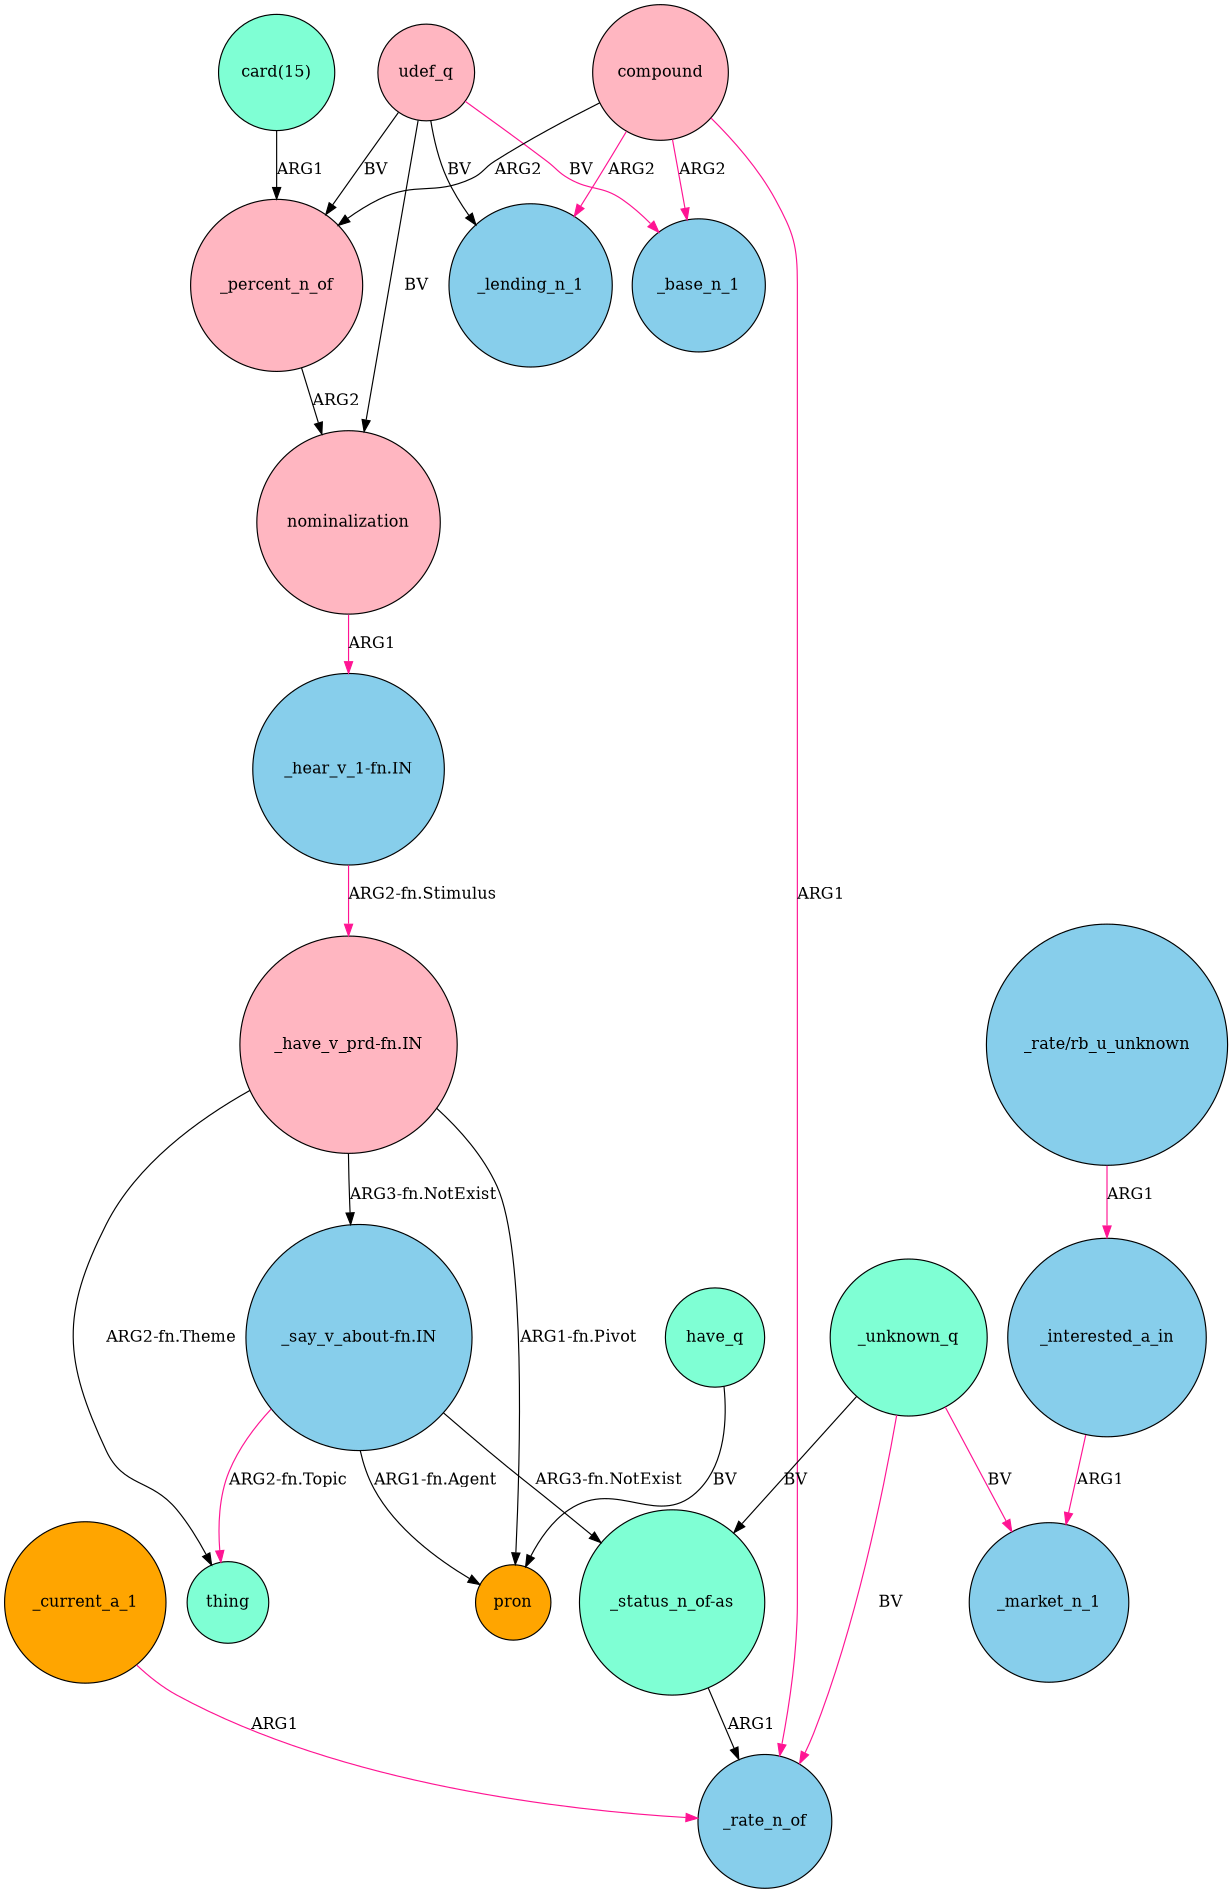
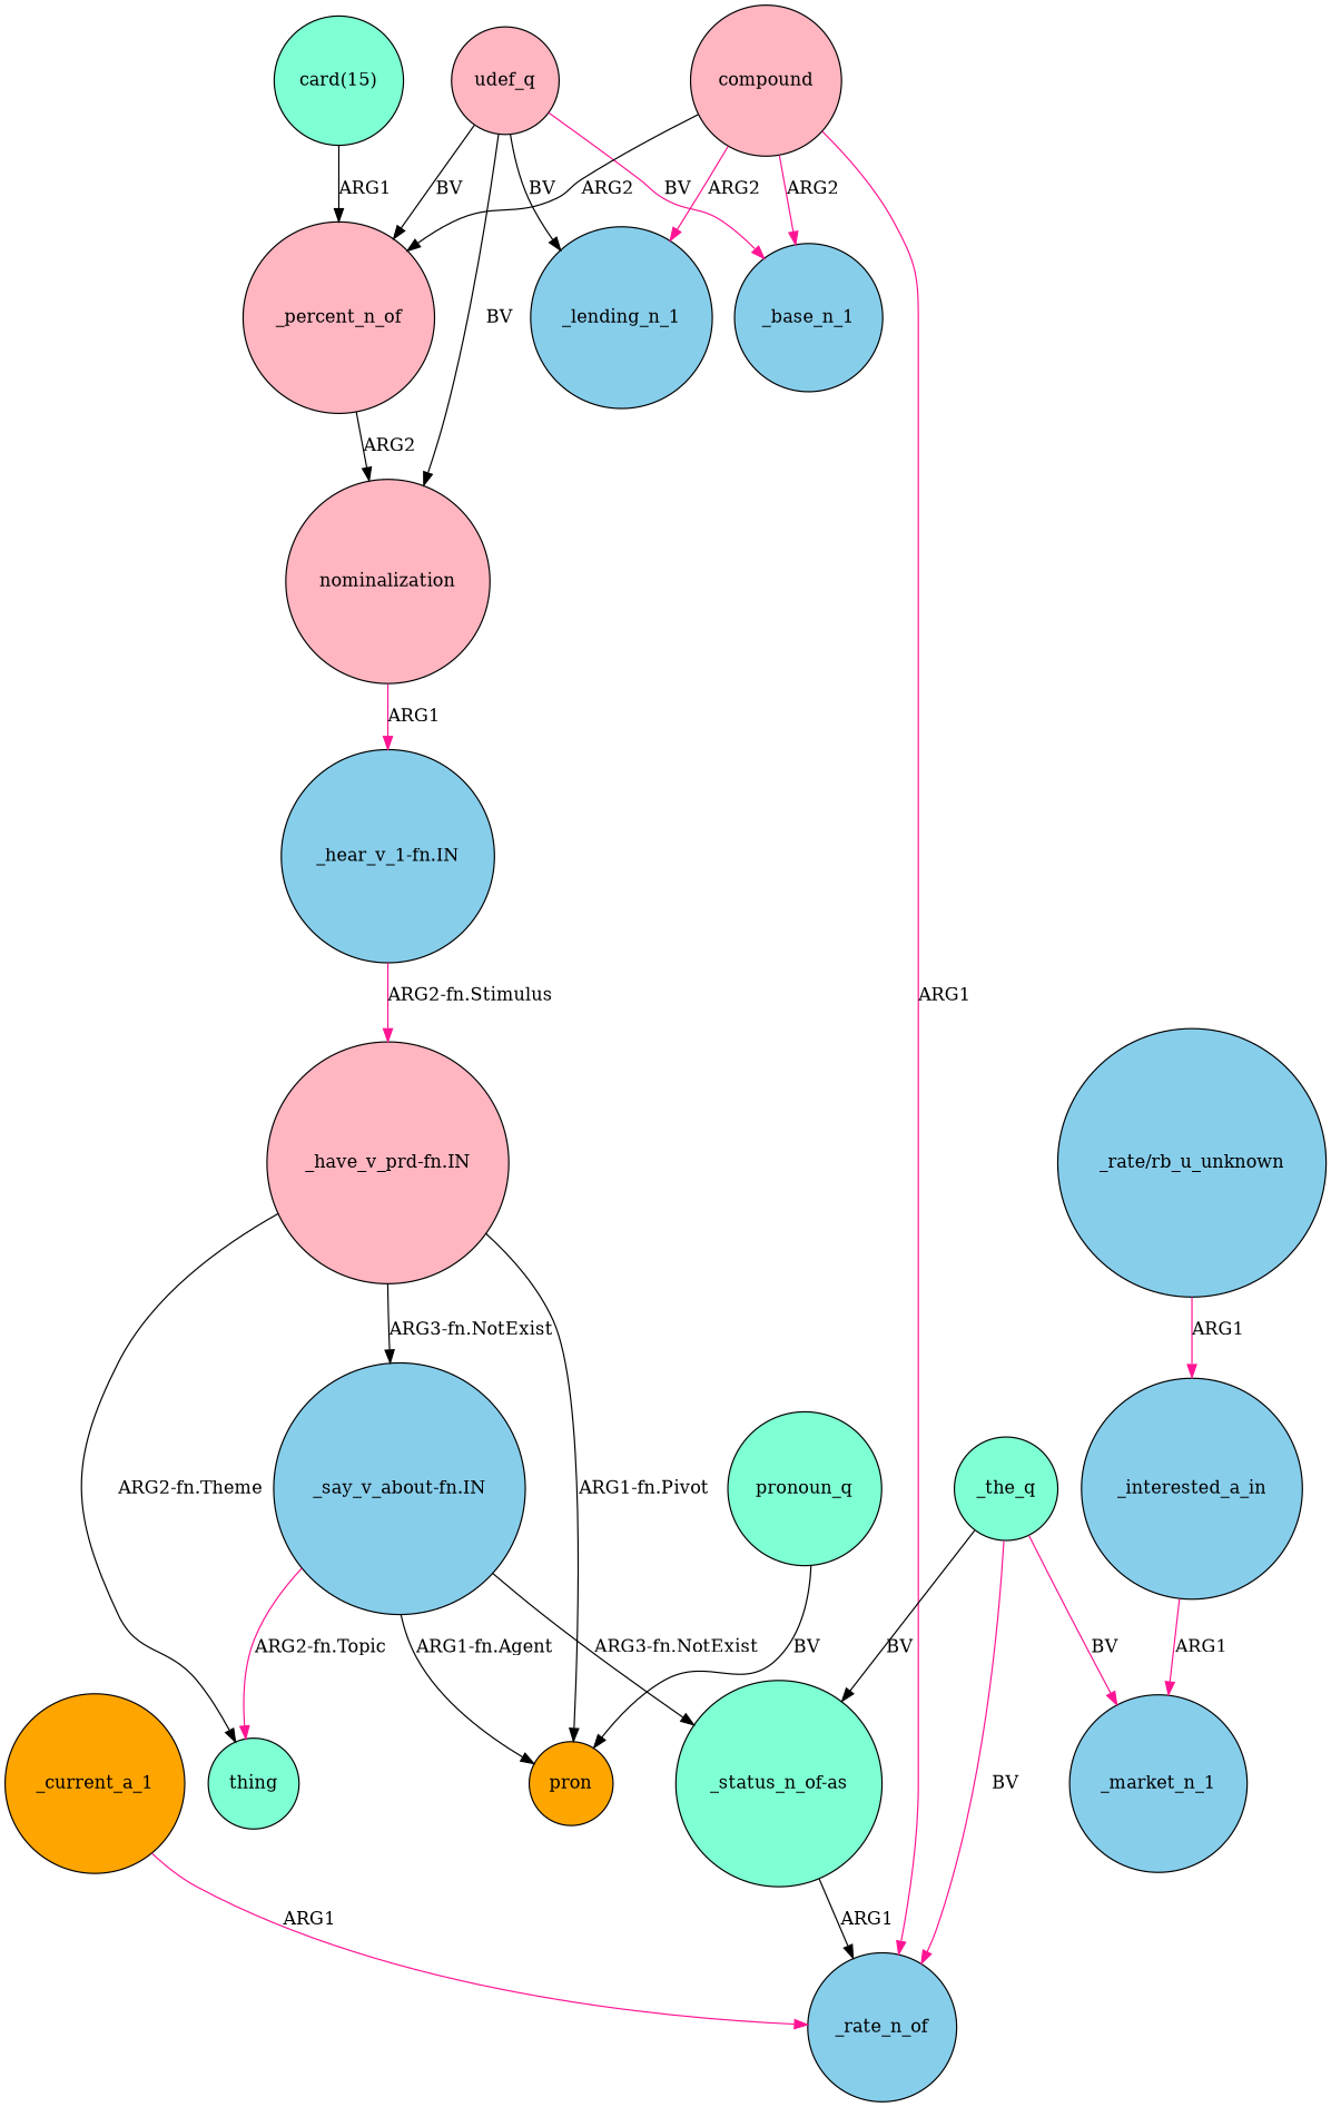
  digraph {
    node [fillcolor=skyblue shape=circle style=filled]
    edge [color=black]
    _current_a_1 [fillcolor=orange]
    _rate_n_of
    _interested_a_in
    _market_n_1
    nominalization [fillcolor=lightpink]
    "_hear_v_1-fn.IN"
    "_have_v_prd-fn.IN" [fillcolor=lightpink]
    udef_q [fillcolor=lightpink]
    _lending_n_1
    _percent_n_of [fillcolor=lightpink]
    _base_n_1
    "_status_n_of-as" [fillcolor=aquamarine]
    "_say_v_about-fn.IN"
    pron [fillcolor=orange]
    thing [fillcolor=aquamarine]
    "card(15)" [fillcolor=aquamarine]
    compound [fillcolor=lightpink]
-   _the_q [fillcolor=aquamarine label=_unknown_q]
-   pronoun_q [fillcolor=aquamarine label=have_q]
+   _the_q [fillcolor=aquamarine]
+   pronoun_q [fillcolor=aquamarine]
    n20 [label="_rate/rb_u_unknown"]
    _current_a_1 -> _rate_n_of [color=deeppink label=ARG1]
    _interested_a_in -> _market_n_1 [color=deeppink label=ARG1]
    nominalization -> "_hear_v_1-fn.IN" [color=deeppink label=ARG1]
    "_hear_v_1-fn.IN" -> "_have_v_prd-fn.IN" [color=deeppink label="ARG2-fn.Stimulus"]
    "_have_v_prd-fn.IN" -> "_say_v_about-fn.IN" [label="ARG3-fn.NotExist"]
    "_have_v_prd-fn.IN" -> pron [label="ARG1-fn.Pivot"]
    "_have_v_prd-fn.IN" -> thing [label="ARG2-fn.Theme"]
    udef_q -> nominalization [label=BV]
    udef_q -> _lending_n_1 [label=BV]
    udef_q -> _percent_n_of [label=BV]
    udef_q -> _base_n_1 [color=deeppink label=BV]
    _percent_n_of -> nominalization [label=ARG2]
    "_status_n_of-as" -> _rate_n_of [label=ARG1]
    "_say_v_about-fn.IN" -> "_status_n_of-as" [label="ARG3-fn.NotExist"]
    "_say_v_about-fn.IN" -> pron [label="ARG1-fn.Agent"]
    "_say_v_about-fn.IN" -> thing [color=deeppink label="ARG2-fn.Topic"]
    "card(15)" -> _percent_n_of [label=ARG1]
    compound -> _rate_n_of [color=deeppink label=ARG1]
    compound -> _lending_n_1 [color=deeppink label=ARG2]
    compound -> _percent_n_of [label=ARG2]
    compound -> _base_n_1 [color=deeppink label=ARG2]
    _the_q -> _rate_n_of [color=deeppink label=BV]
    _the_q -> _market_n_1 [color=deeppink label=BV]
    _the_q -> "_status_n_of-as" [label=BV]
    pronoun_q -> pron [label=BV]
    n20 -> _interested_a_in [color=deeppink label=ARG1]
  }
